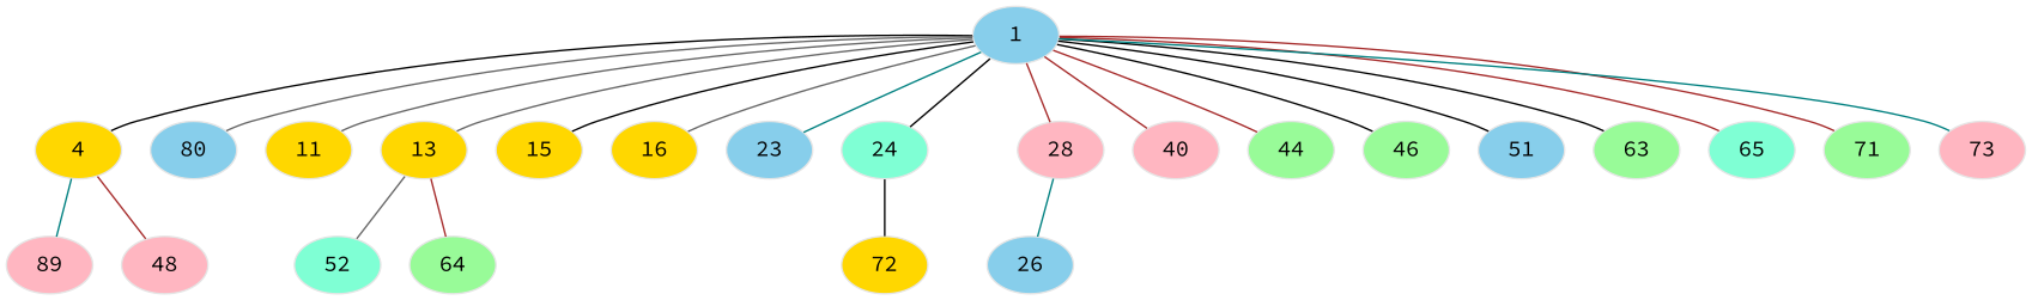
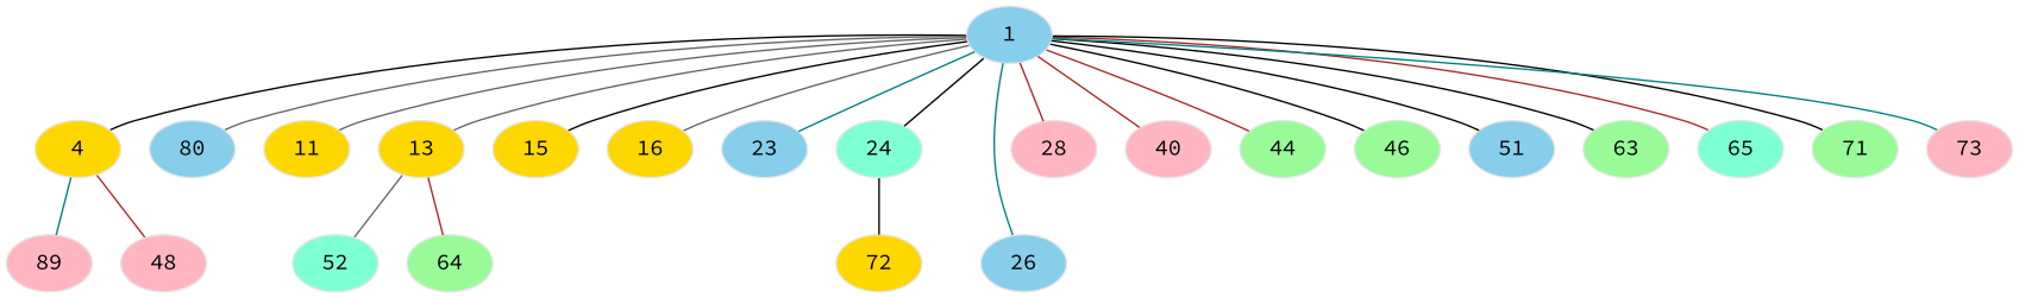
  graph {
    fontname="Source Code Pro"
    node [color=gray90 fillcolor=gold fontname="Source Code Pro" style=filled]
    edge [color=black fontname="Source Code Pro"]
    1 [fillcolor=skyblue super="+2+42+58+9+3+5"]
    4 [super="+18+12"]
    n3 [fillcolor=skyblue label=80 super="+67"]
    11 [super="+19"]
    13 [super="+76+47"]
    15
    16
    23 [fillcolor=skyblue]
    24 [fillcolor=aquamarine super="+29"]
    26 [fillcolor=skyblue super="+59+27"]
    28 [fillcolor=lightpink]
    40 [fillcolor=lightpink]
    44 [fillcolor=palegreen super="+62"]
    46 [fillcolor=palegreen]
    51 [fillcolor=skyblue]
    n16 [fillcolor=palegreen label=63 super="+75"]
    65 [fillcolor=aquamarine]
    71 [fillcolor=palegreen]
    73 [fillcolor=lightpink]
    n20 [fillcolor=lightpink label=89]
    48 [fillcolor=lightpink]
    52 [fillcolor=aquamarine]
    64 [fillcolor=palegreen]
    72
    1 -- 4
    1 -- n3 [color=gray40]
    1 -- 11 [color=gray40]
    1 -- 13 [color=gray40]
    1 -- 15
    1 -- 16 [color=gray40]
    1 -- 23 [color=teal]
    1 -- 24
-   28 -- 26 [color=teal]
+   1 -- 26 [color=teal]
    1 -- 28 [color=brown]
    1 -- 40 [color=brown]
    1 -- 44 [color=brown]
    1 -- 46
    1 -- 51
    1 -- n16
    1 -- 65 [color=brown]
-   1 -- 71 [color=brown]
+   1 -- 71
    1 -- 73 [color=teal]
    4 -- n20 [color=teal]
    4 -- 48 [color=brown]
    13 -- 52 [color=gray40]
    13 -- 64 [color=brown]
    24 -- 72
  }
